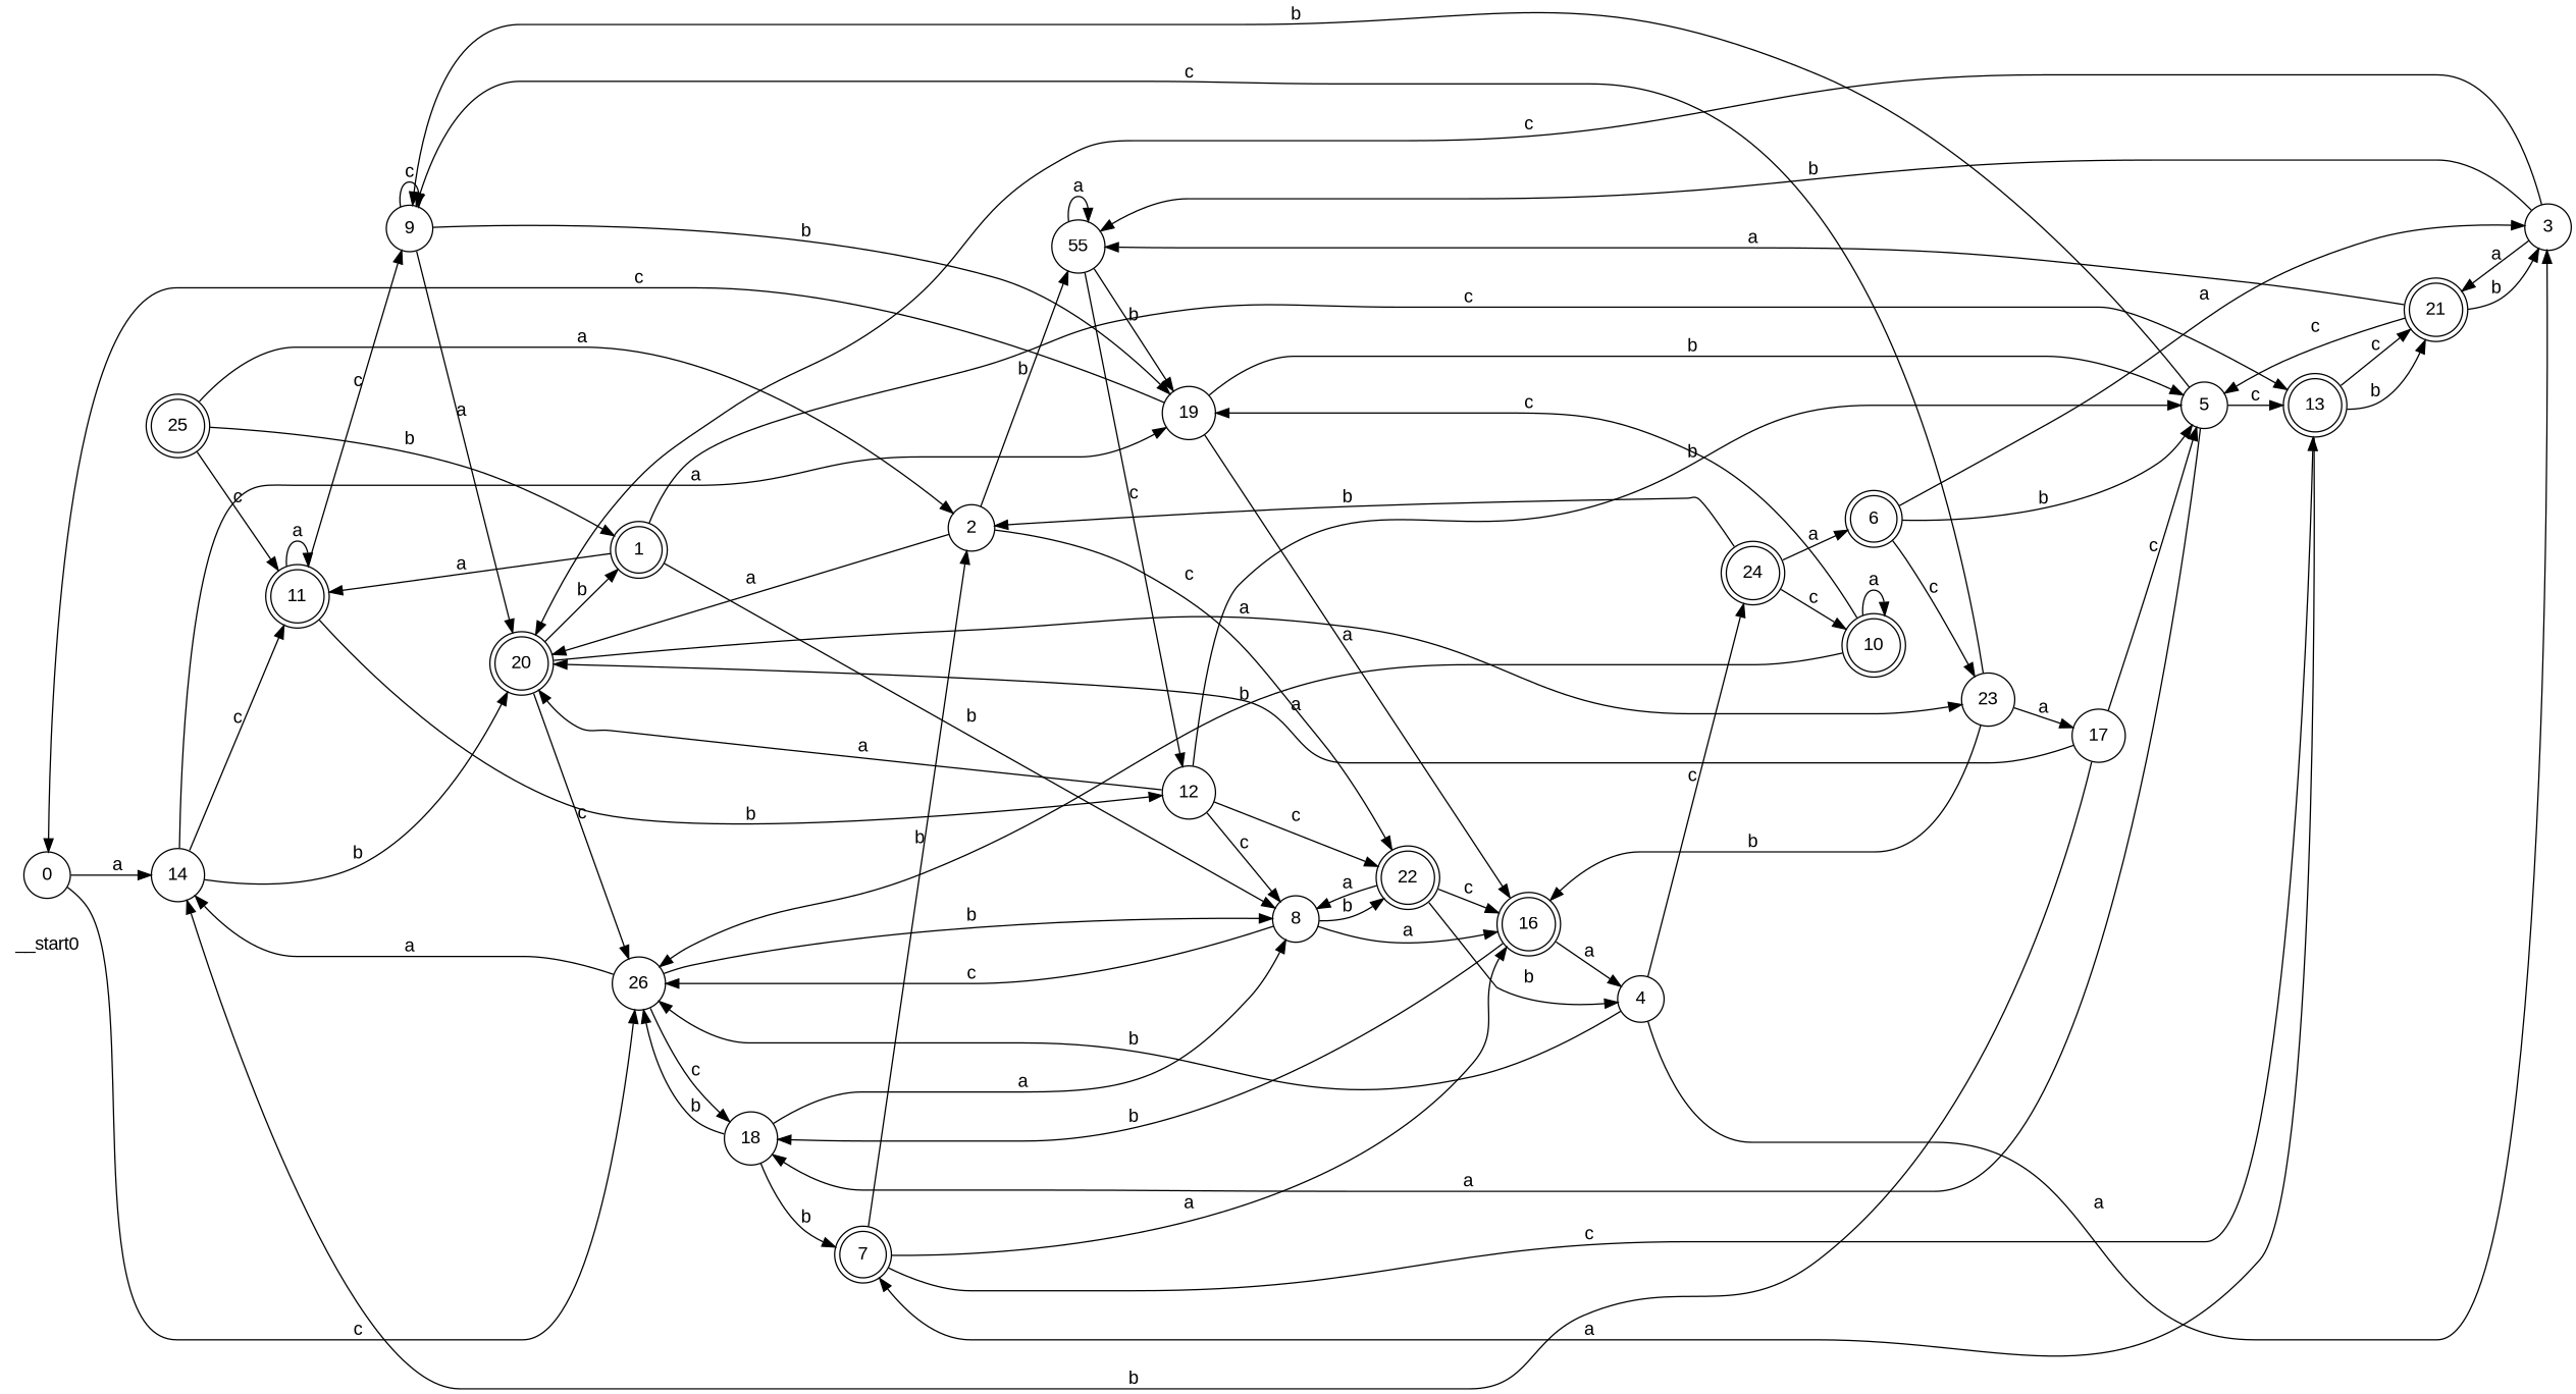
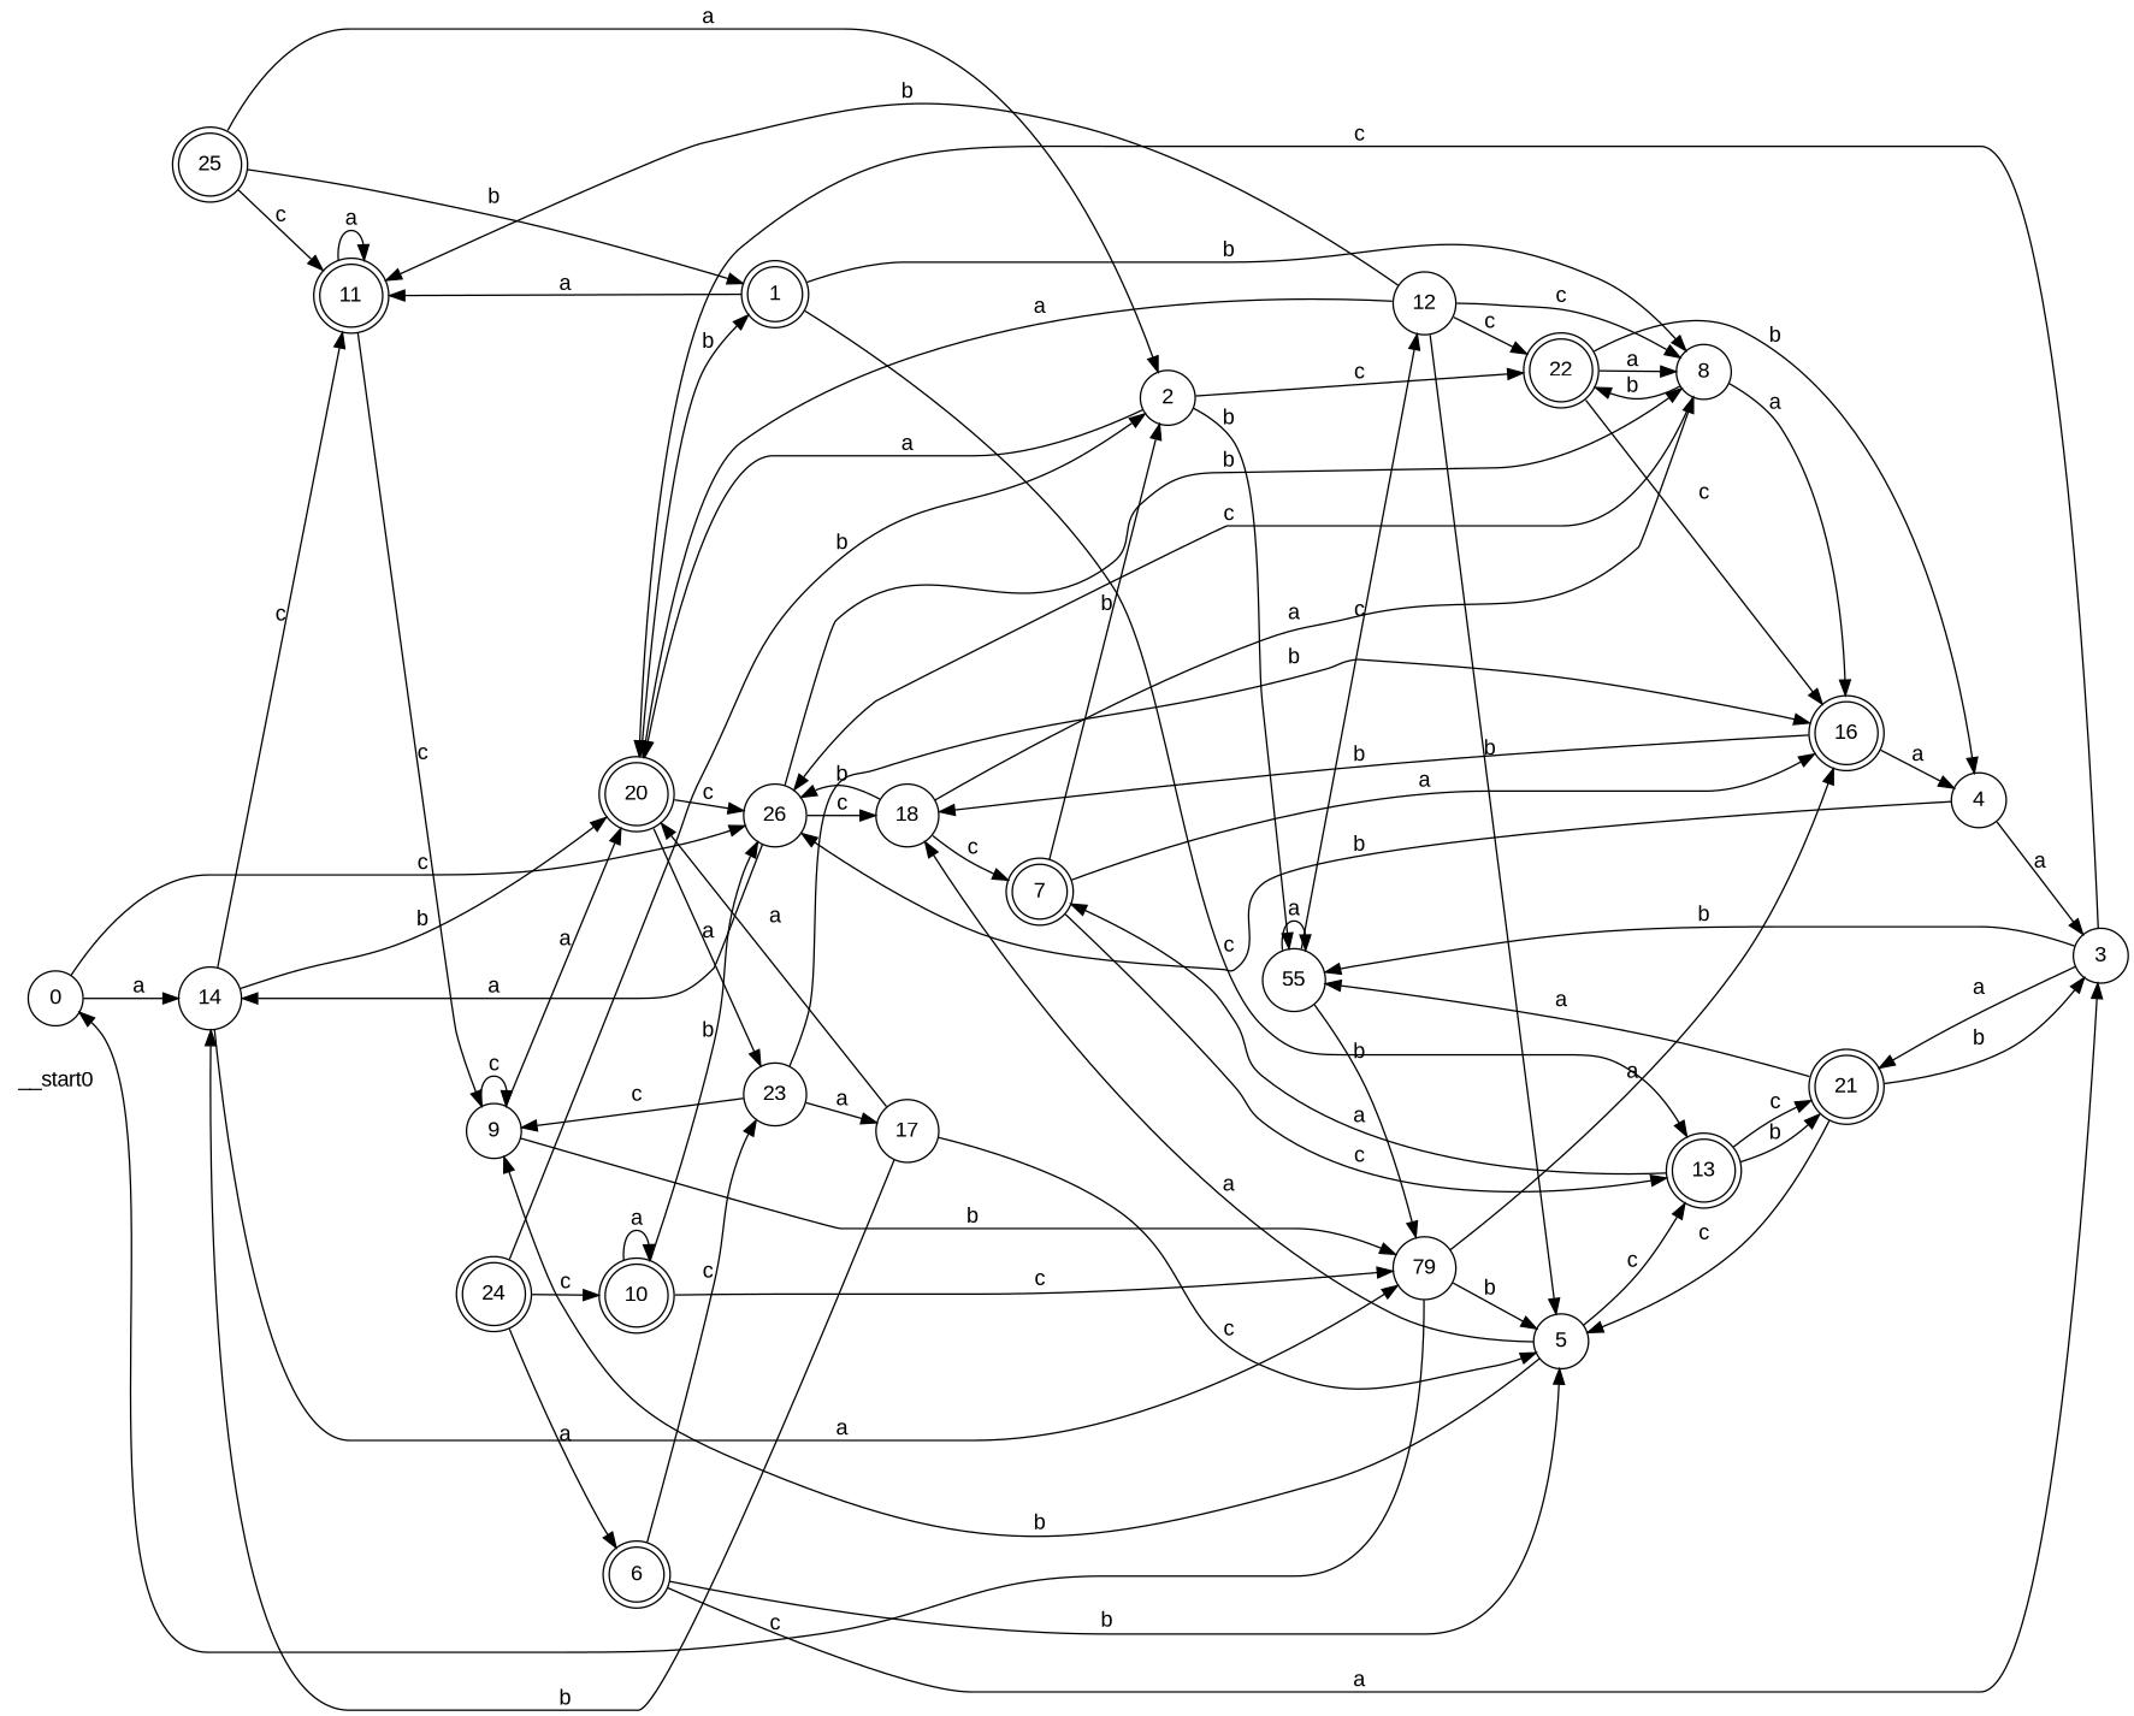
  digraph {
    fontname="Liberation Sans"
    rankdir=LR
    node [fontname="Liberation Sans" shape=circle color=black fillcolor=white style=filled]
    edge [fontname="Liberation Sans"]
    __start0 [shape=none color="" fillcolor="" style=""]
    n2 [label=0]
    n3 [label=14]
    n4 [label=26]
    n5 [label=11 shape=doublecircle style="rounded,filled"]
    n6 [label=20 shape=doublecircle style="rounded,filled"]
-   n7 [label=19]
+   n7 [label=79]
    n8 [label=24 shape=doublecircle style="rounded,filled"]
    n9 [label=2]
    n10 [label=6 shape=doublecircle style="rounded,filled"]
    n11 [label=10 shape=doublecircle style="rounded,filled"]
    n12 [label=8]
    n13 [label=18]
    n14 [label=1 shape=doublecircle style="rounded,filled"]
    n15 [label=13 shape=doublecircle style="rounded,filled"]
    n16 [label=22 shape=doublecircle style="rounded,filled"]
    n17 [label=16 shape=doublecircle style="rounded,filled"]
    n18 [label=9]
    n19 [label=12]
    n20 [label=21 shape=doublecircle style="rounded,filled"]
    n21 [label=7 shape=doublecircle]
    n22 [label=55]
    n23 [label=23]
    n24 [label=4]
    n25 [label=3]
    n26 [label=5]
    n27 [label=17]
    n28 [label=25 shape=doublecircle style="rounded,filled"]
    n2 -> n3 [label=a]
    n2 -> n4 [label=c]
    n3 -> n5 [label=c]
    n3 -> n6 [label=b]
    n3 -> n7 [label=a]
    n4 -> n3 [label=a]
    n4 -> n12 [label=b]
    n4 -> n13 [label=c]
    n5 -> n5 [label=a]
    n5 -> n18 [label=c]
-   n5 -> n19 [label=b]
+   n19 -> n5 [label=b]
    n6 -> n4 [label=c]
    n6 -> n14 [label=b]
    n6 -> n23 [label=a]
    n7 -> n2 [label=c]
    n7 -> n17 [label=a]
    n7 -> n26 [label=b]
    n8 -> n9 [label=b]
    n8 -> n10 [label=a]
    n8 -> n11 [label=c]
    n9 -> n6 [label=a]
    n9 -> n16 [label=c]
    n9 -> n22 [label=b]
    n10 -> n23 [label=c]
    n10 -> n25 [label=a]
    n10 -> n26 [label=b]
    n11 -> n4 [label=b]
    n11 -> n7 [label=c]
    n11 -> n11 [label=a]
    n12 -> n4 [label=c]
    n12 -> n16 [label=b]
    n12 -> n17 [label=a]
    n13 -> n4 [label=b]
    n13 -> n12 [label=a]
-   n13 -> n21 [label=b]
+   n13 -> n21 [label=c]
    n14 -> n5 [label=a]
    n14 -> n12 [label=b]
    n14 -> n15 [label=c]
    n15 -> n20 [label=b]
    n15 -> n20 [label=c]
    n15 -> n21 [label=a]
    n16 -> n12 [label=a]
    n16 -> n17 [label=c]
    n16 -> n24 [label=b]
    n17 -> n13 [label=b]
    n17 -> n24 [label=a]
    n18 -> n6 [label=a]
    n18 -> n7 [label=b]
    n18 -> n18 [label=c]
    n19 -> n6 [label=a]
    n19 -> n12 [label=c]
    n19 -> n16 [label=c]
    n19 -> n26 [label=b]
    n20 -> n22 [label=a]
    n20 -> n25 [label=b]
    n20 -> n26 [label=c]
    n21 -> n9 [label=b]
    n21 -> n15 [label=c]
    n21 -> n17 [label=a]
    n22 -> n7 [label=b]
    n22 -> n19 [label=c]
    n22 -> n22 [label=a]
    n23 -> n17 [label=b]
    n23 -> n18 [label=c]
    n23 -> n27 [label=a]
    n24 -> n4 [label=b]
-   n24 -> n8 [label=c]
    n24 -> n25 [label=a]
    n25 -> n6 [label=c]
    n25 -> n20 [label=a]
    n25 -> n22 [label=b]
    n26 -> n13 [label=a]
    n26 -> n15 [label=c]
    n26 -> n18 [label=b]
    n27 -> n3 [label=b]
    n27 -> n6 [label=a]
    n27 -> n26 [label=c]
    n28 -> n5 [label=c]
    n28 -> n9 [label=a]
    n28 -> n14 [label=b]
  }
